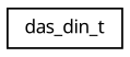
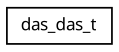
  digraph {
    rankdir=LR
    fontname="Noto Sans"
-   n1 [color=black fillcolor=white fontname="Noto Sans" fontsize=10 height=0.2 label=das_din_t shape=record style=filled width=0.4]
+   n1 [color=black fillcolor=white fontname="Noto Sans" fontsize=10 height=0.2 label=das_das_t shape=record style=filled width=0.4]
  }
